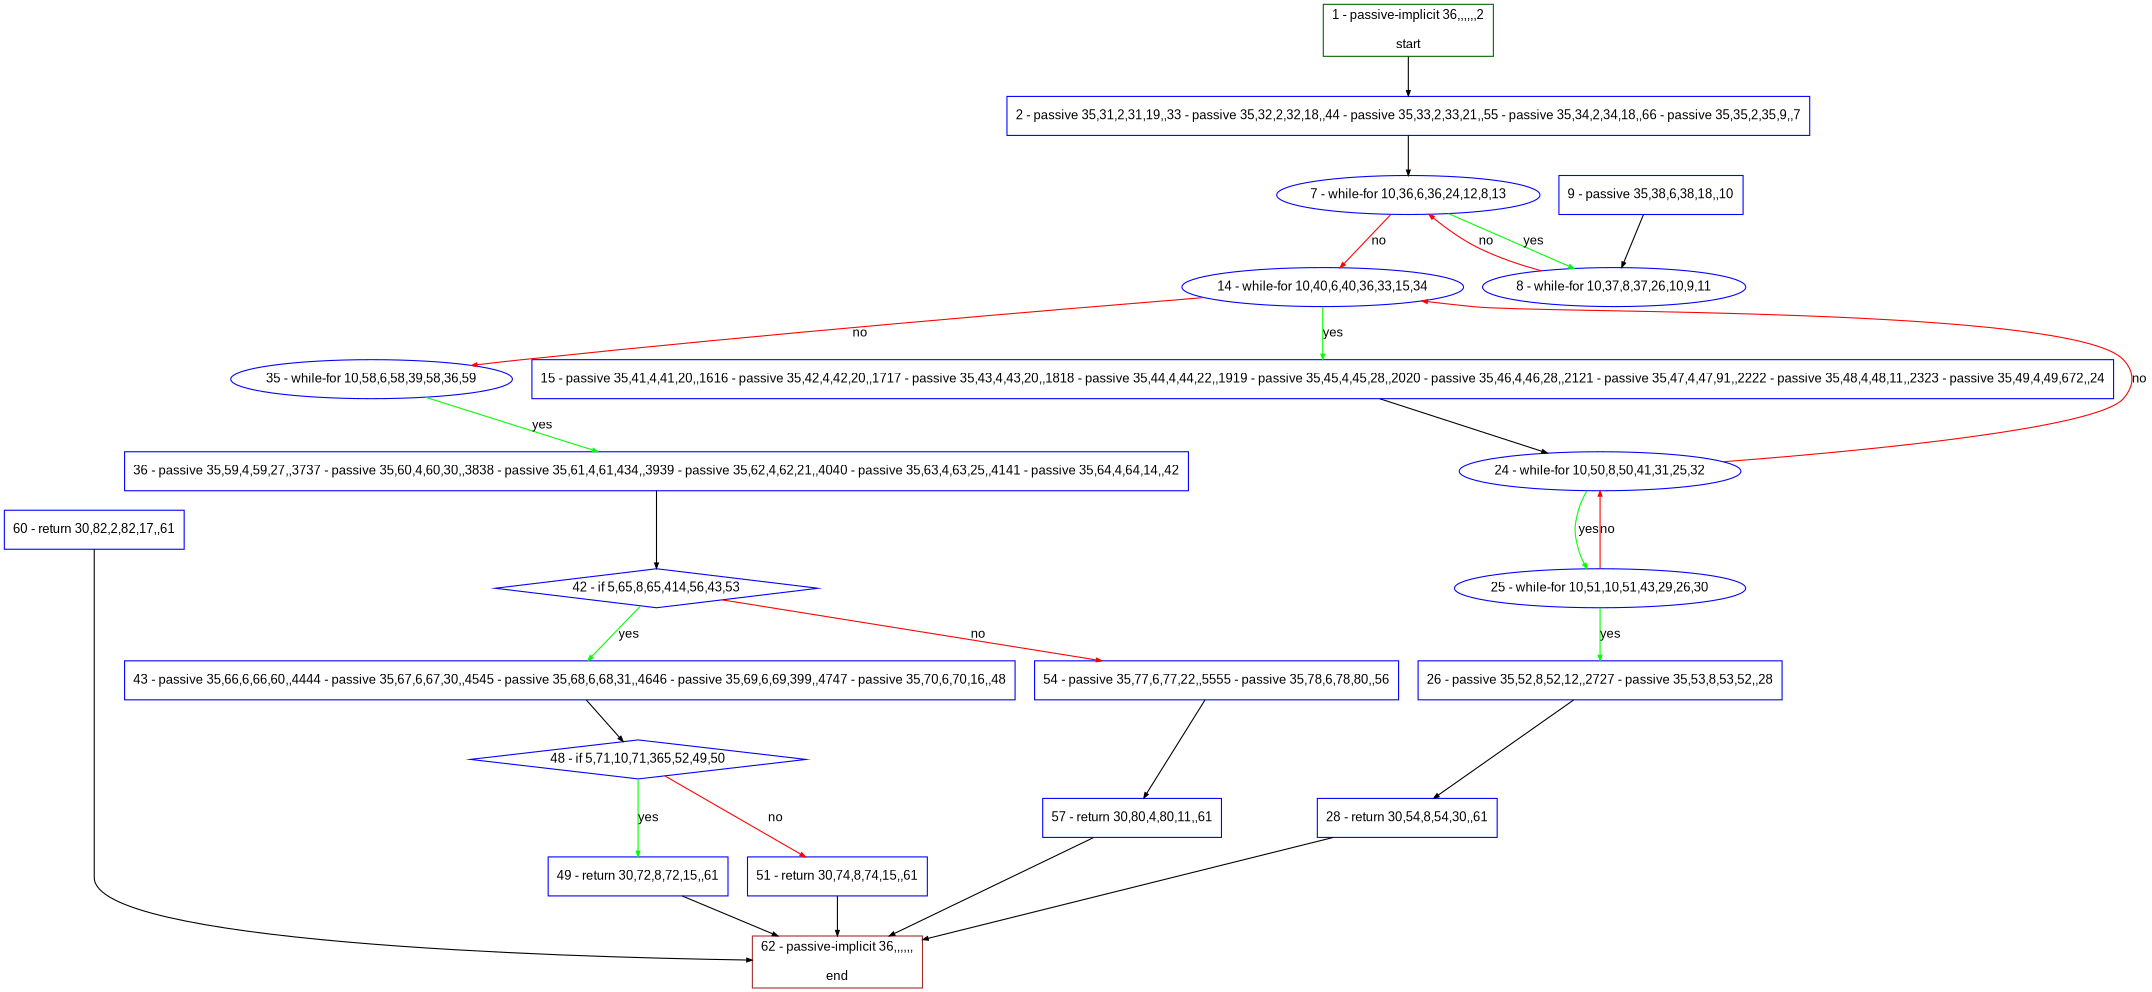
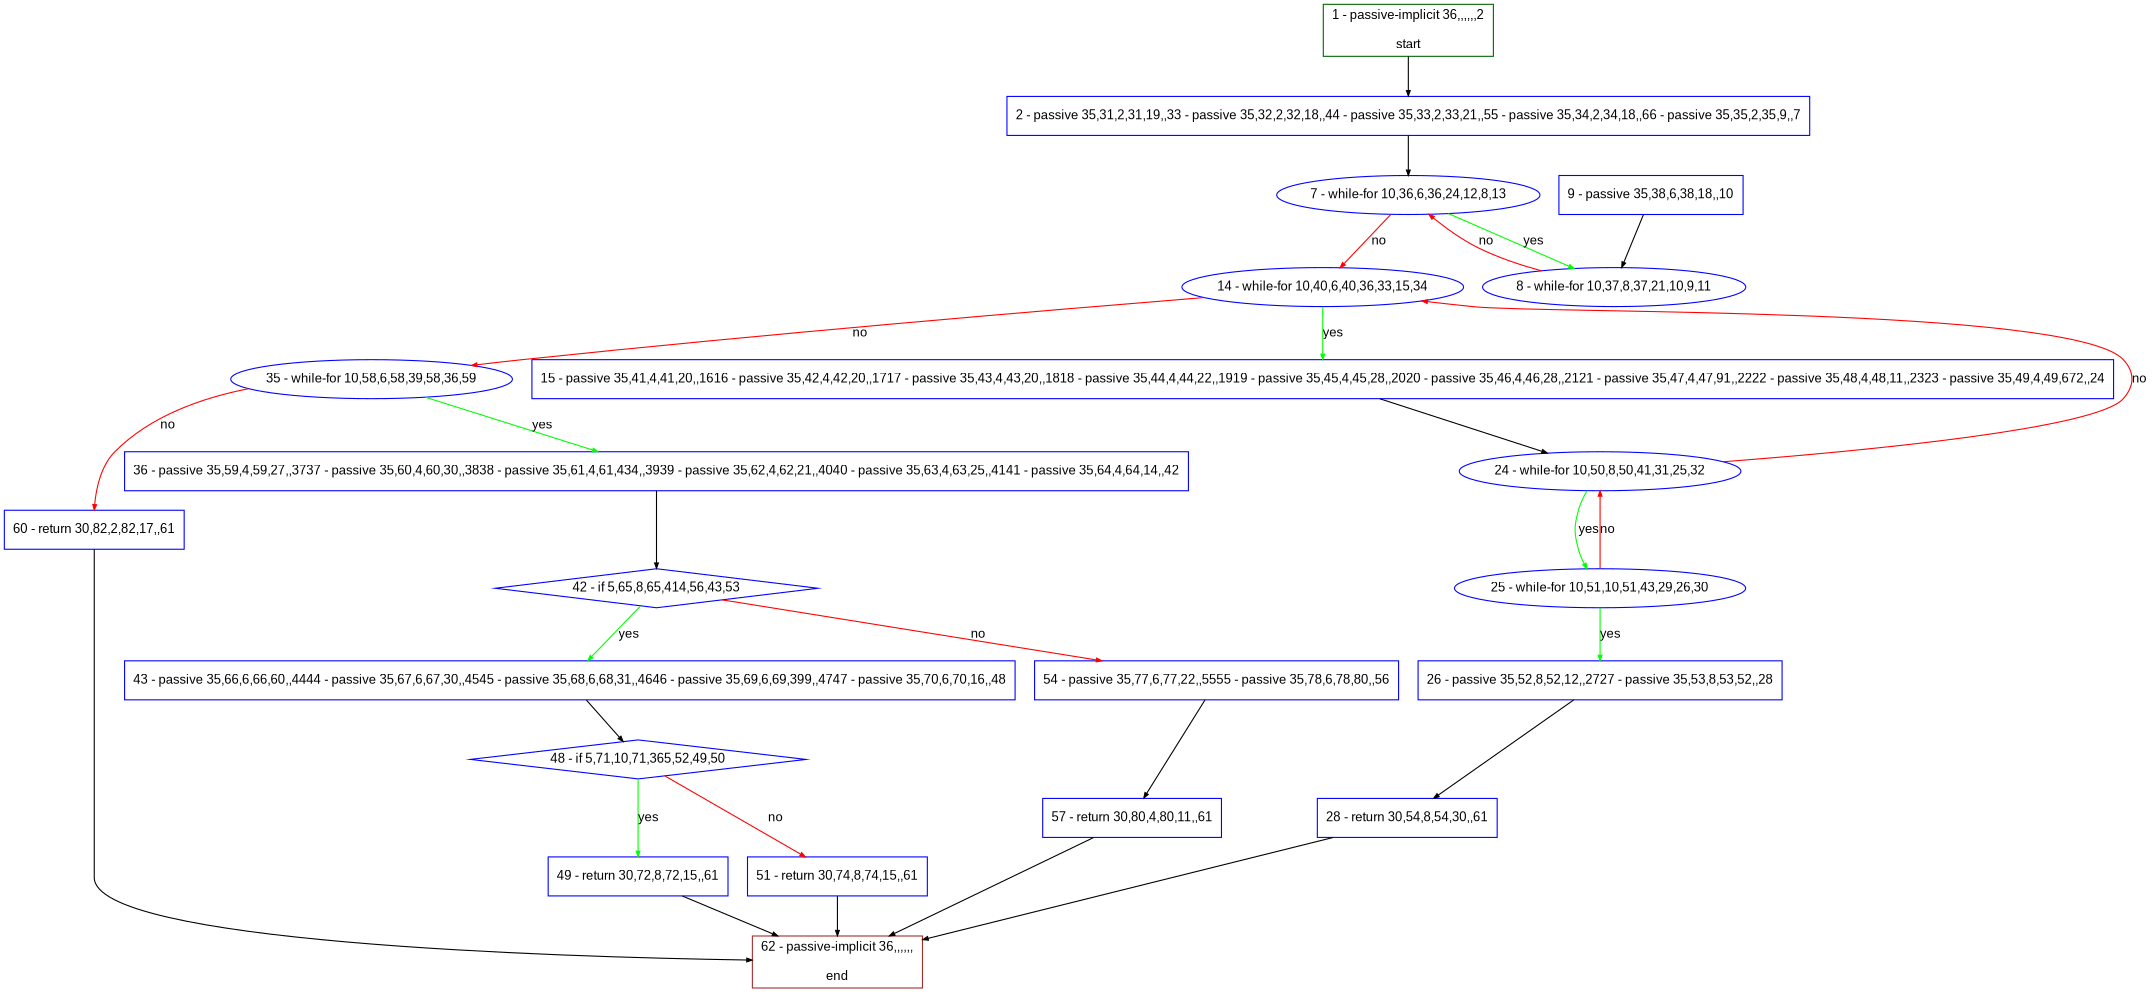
  digraph {
    bgcolor=white
    compound=true
    fillcolor="#FFFFCC"
    fontname=Arial
    fontsize=12
    pack=true
    packmode=clust
    style="rounded,filled"
    node [color="#0000ff" compound=true fillcolor="#ffffff" fixedsize=false fontname=Arial fontsize=12 node_initialized=no shape=box style=filled]
    edge [arrowhead=normal arrowsize=0.5 arrowtail=none color="#000000" compound=true dir=forward fontcolor=black fontname=Arial fontsize=12]
    n1 [label="2 - passive 35,31,2,31,19,,33 - passive 35,32,2,32,18,,44 - passive 35,33,2,33,21,,55 - passive 35,34,2,34,18,,66 - passive 35,35,2,35,9,,7"]
    n2 [label="7 - while-for 10,36,6,36,24,12,8,13" shape=oval]
-   n3 [label="8 - while-for 10,37,8,37,26,10,9,11" shape=oval]
+   n3 [label="8 - while-for 10,37,8,37,21,10,9,11" shape=oval]
    n4 [label="14 - while-for 10,40,6,40,36,33,15,34" shape=oval]
    n5 [color="#006400" label="1 - passive-implicit 36,,,,,,2\n\nstart"]
    n6 [label="15 - passive 35,41,4,41,20,,1616 - passive 35,42,4,42,20,,1717 - passive 35,43,4,43,20,,1818 - passive 35,44,4,44,22,,1919 - passive 35,45,4,45,28,,2020 - passive 35,46,4,46,28,,2121 - passive 35,47,4,47,91,,2222 - passive 35,48,4,48,11,,2323 - passive 35,49,4,49,672,,24"]
    n7 [label="35 - while-for 10,58,6,58,39,58,36,59" shape=oval]
    n8 [label="9 - passive 35,38,6,38,18,,10"]
    n9 [label="24 - while-for 10,50,8,50,41,31,25,32" shape=oval]
    n10 [label="36 - passive 35,59,4,59,27,,3737 - passive 35,60,4,60,30,,3838 - passive 35,61,4,61,434,,3939 - passive 35,62,4,62,21,,4040 - passive 35,63,4,63,25,,4141 - passive 35,64,4,64,14,,42"]
    n11 [label="60 - return 30,82,2,82,17,,61"]
    n12 [label="25 - while-for 10,51,10,51,43,29,26,30" shape=oval]
    n13 [label="42 - if 5,65,8,65,414,56,43,53" shape=diamond]
    n14 [color="#a52a2a" label="62 - passive-implicit 36,,,,,,\n\nend"]
    n15 [label="26 - passive 35,52,8,52,12,,2727 - passive 35,53,8,53,52,,28"]
    n16 [label="28 - return 30,54,8,54,30,,61"]
    n17 [label="43 - passive 35,66,6,66,60,,4444 - passive 35,67,6,67,30,,4545 - passive 35,68,6,68,31,,4646 - passive 35,69,6,69,399,,4747 - passive 35,70,6,70,16,,48"]
    n18 [label="54 - passive 35,77,6,77,22,,5555 - passive 35,78,6,78,80,,56"]
    n19 [label="48 - if 5,71,10,71,365,52,49,50" shape=diamond]
    n20 [label="57 - return 30,80,4,80,11,,61"]
    n21 [label="49 - return 30,72,8,72,15,,61"]
    n22 [label="51 - return 30,74,8,74,15,,61"]
    n1 -> n2
    n2 -> n3 [color="#00ff00" label=yes]
    n2 -> n4 [color="#ff0000" label=no]
    n3 -> n2 [color="#ff0000" label=no]
    n4 -> n6 [color="#00ff00" label=yes]
    n4 -> n7 [color="#ff0000" label=no]
    n5 -> n1
    n6 -> n9
    n7 -> n10 [color="#00ff00" label=yes]
+   n7 -> n11 [color="#ff0000" label=no]
    n8 -> n3
    n9 -> n4 [color="#ff0000" label=no]
    n9 -> n12 [color="#00ff00" label=yes]
    n10 -> n13
    n11 -> n14
    n12 -> n9 [color="#ff0000" label=no]
    n12 -> n15 [color="#00ff00" label=yes]
    n13 -> n17 [color="#00ff00" label=yes]
    n13 -> n18 [color="#ff0000" label=no]
    n15 -> n16
    n16 -> n14
    n17 -> n19
    n18 -> n20
    n19 -> n21 [color="#00ff00" label=yes]
    n19 -> n22 [color="#ff0000" label=no]
    n20 -> n14
    n21 -> n14
    n22 -> n14
  }
